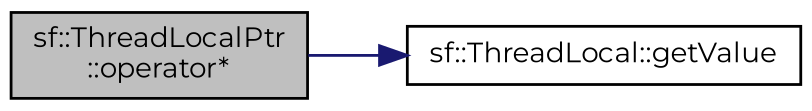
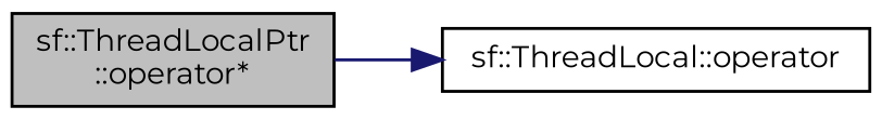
  digraph {
    rankdir=LR
    fontname=Montserrat
    node [color=black fontname=Montserrat fontsize=10 shape=record style=filled]
    n1 [fillcolor=grey75 fontcolor=black height=0.2 label="sf::ThreadLocalPtr\l::operator*" width=0.4]
-   n2 [fillcolor=white height=0.2 label="sf::ThreadLocal::getValue" width=0.4]
+   n2 [fillcolor=white height=0.2 label="sf::ThreadLocal::operator" width=0.4]
    n1 -> n2 [color=midnightblue fontname=Montserrat fontsize=10 labelfontname=Helvetica labelfontsize=10 style=solid]
  }
